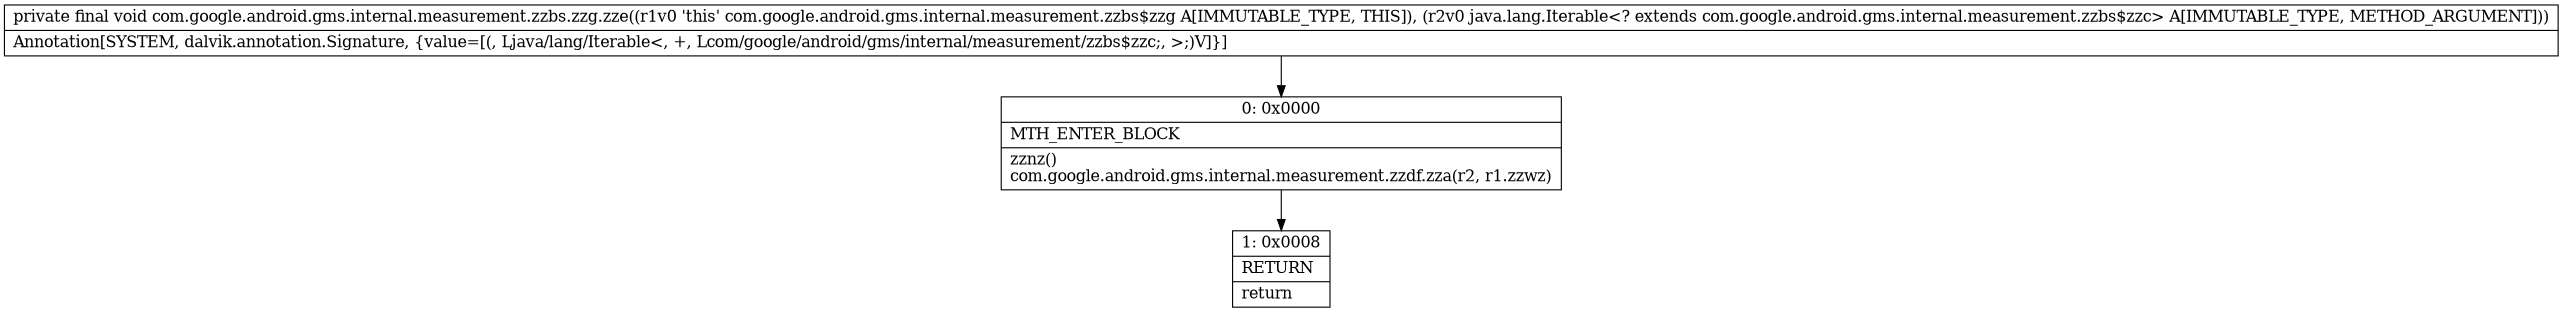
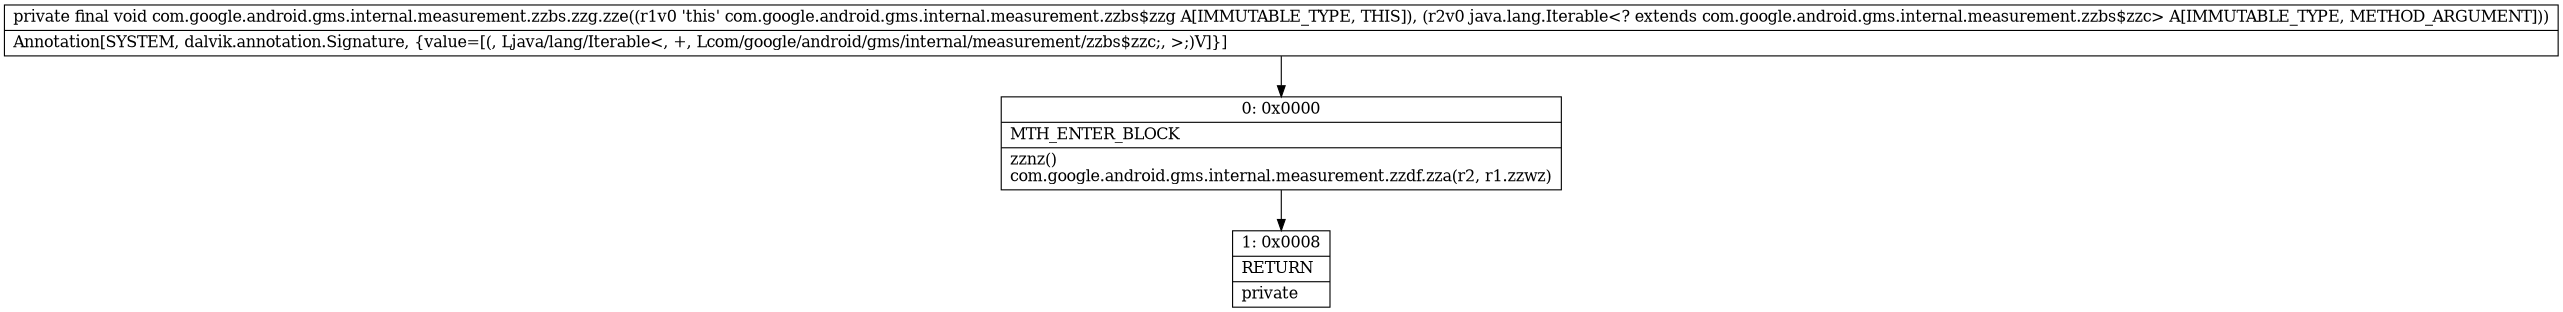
  digraph {
    node [shape=record]
    n1 [label="{0\:\ 0x0000|MTH_ENTER_BLOCK\l|zznz()\lcom.google.android.gms.internal.measurement.zzdf.zza(r2, r1.zzwz)\l}"]
-   n2 [label="{1\:\ 0x0008|RETURN\l|return\l}"]
+   n2 [label="{1\:\ 0x0008|RETURN\l|private\l}"]
    n3 [label="{private final void com.google.android.gms.internal.measurement.zzbs.zzg.zze((r1v0 'this' com.google.android.gms.internal.measurement.zzbs$zzg A[IMMUTABLE_TYPE, THIS]), (r2v0 java.lang.Iterable\<? extends com.google.android.gms.internal.measurement.zzbs$zzc\> A[IMMUTABLE_TYPE, METHOD_ARGUMENT]))  | Annotation[SYSTEM, dalvik.annotation.Signature, \{value=[(, Ljava\/lang\/Iterable\<, +, Lcom\/google\/android\/gms\/internal\/measurement\/zzbs$zzc;, \>;)V]\}]\l}"]
    n1 -> n2
    n3 -> n1
  }
